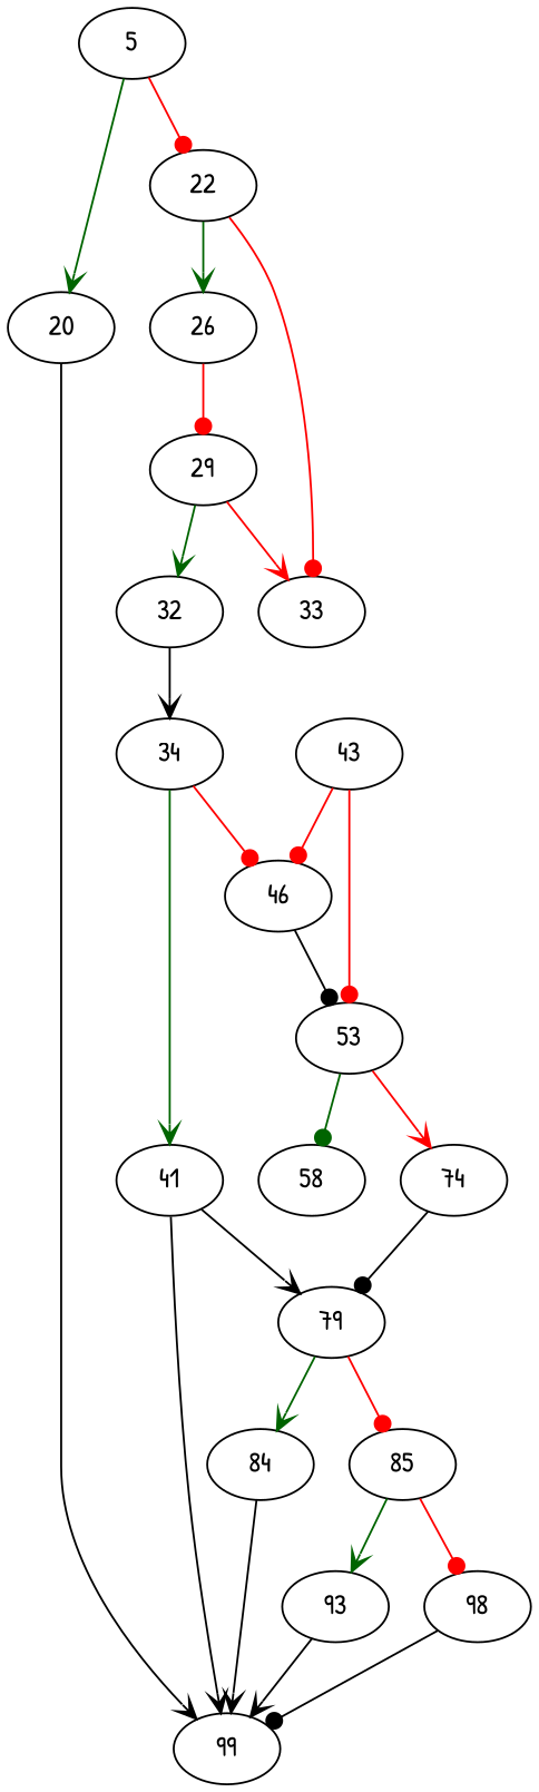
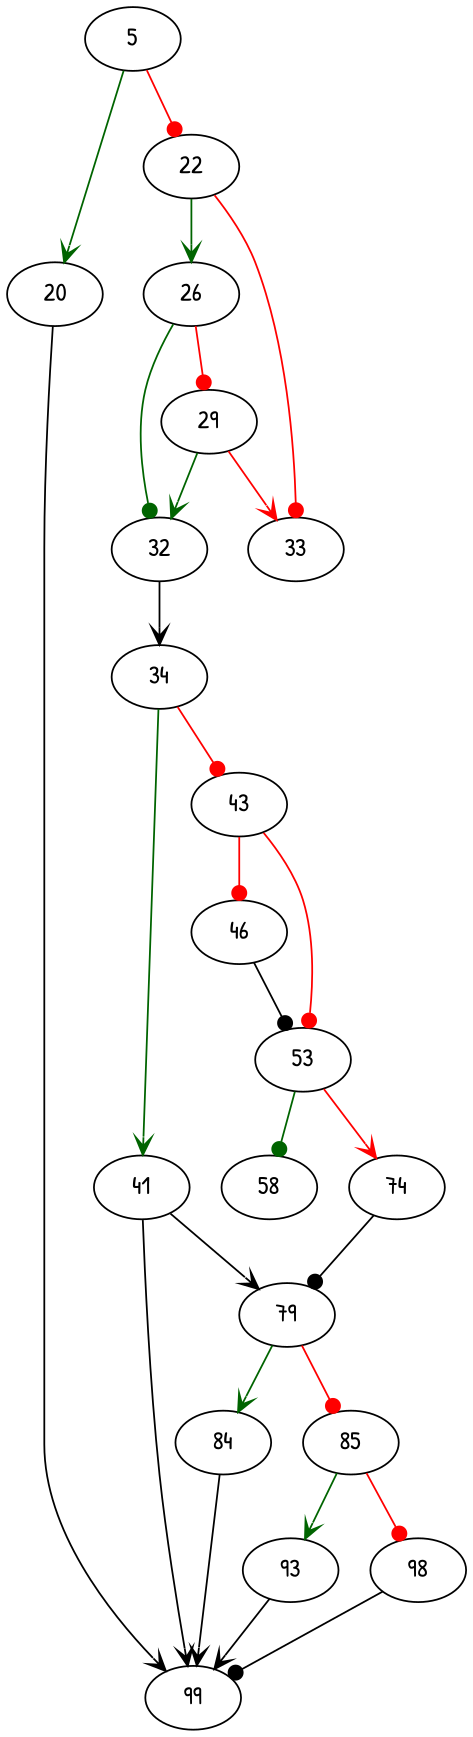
  strict digraph {
    fontname="Patrick Hand"
    node [fontname="Patrick Hand"]
    edge [arrowhead=vee color=red fontname="Patrick Hand"]
    5 [entry=true]
    20
    22
    99
    26
    33
    32
    29
    34
    41
    43
    79
    46
    53
    58
    74
    84
    85
    93
    98
    5 -> 20 [color=darkgreen cond=true]
    5 -> 22 [arrowhead=dot cond=false]
    20 -> 99 [color=""]
    22 -> 26 [color=darkgreen cond=true]
    22 -> 33 [arrowhead=dot cond=false]
+   26 -> 32 [arrowhead=dot color=darkgreen cond=true]
    26 -> 29 [arrowhead=dot cond=false]
    32 -> 34 [color=""]
    29 -> 33 [cond=false]
    29 -> 32 [color=darkgreen cond=true]
    34 -> 41 [color=darkgreen cond=true]
-   34 -> 46 [arrowhead=dot cond=false]
+   34 -> 43 [arrowhead=dot cond=false]
    41 -> 99 [color=""]
    41 -> 79 [color=""]
    43 -> 46 [arrowhead=dot cond=true]
    43 -> 53 [arrowhead=dot cond=false]
    79 -> 84 [color=darkgreen cond=true]
    79 -> 85 [arrowhead=dot cond=false]
    46 -> 53 [arrowhead=dot color=""]
    53 -> 58 [arrowhead=dot color=darkgreen cond=true]
    53 -> 74 [cond=false]
    74 -> 79 [arrowhead=dot color=""]
    84 -> 99 [color=""]
    85 -> 93 [color=darkgreen cond=true]
    85 -> 98 [arrowhead=dot cond=false]
    93 -> 99 [color=""]
    98 -> 99 [arrowhead=dot color=""]
  }
